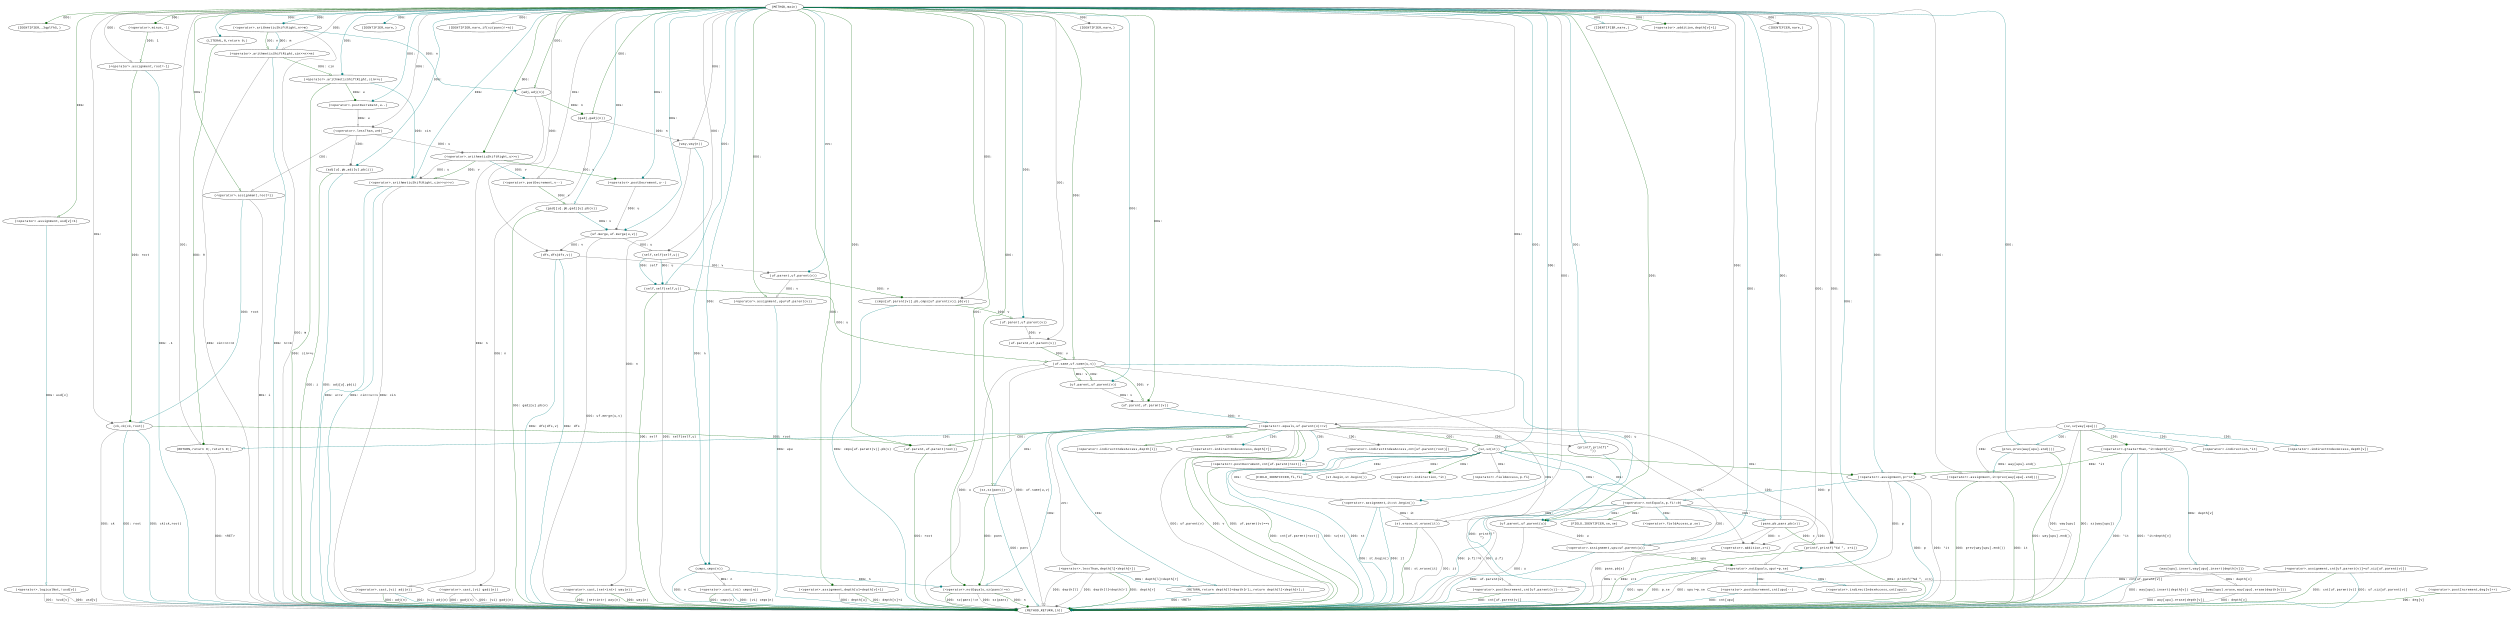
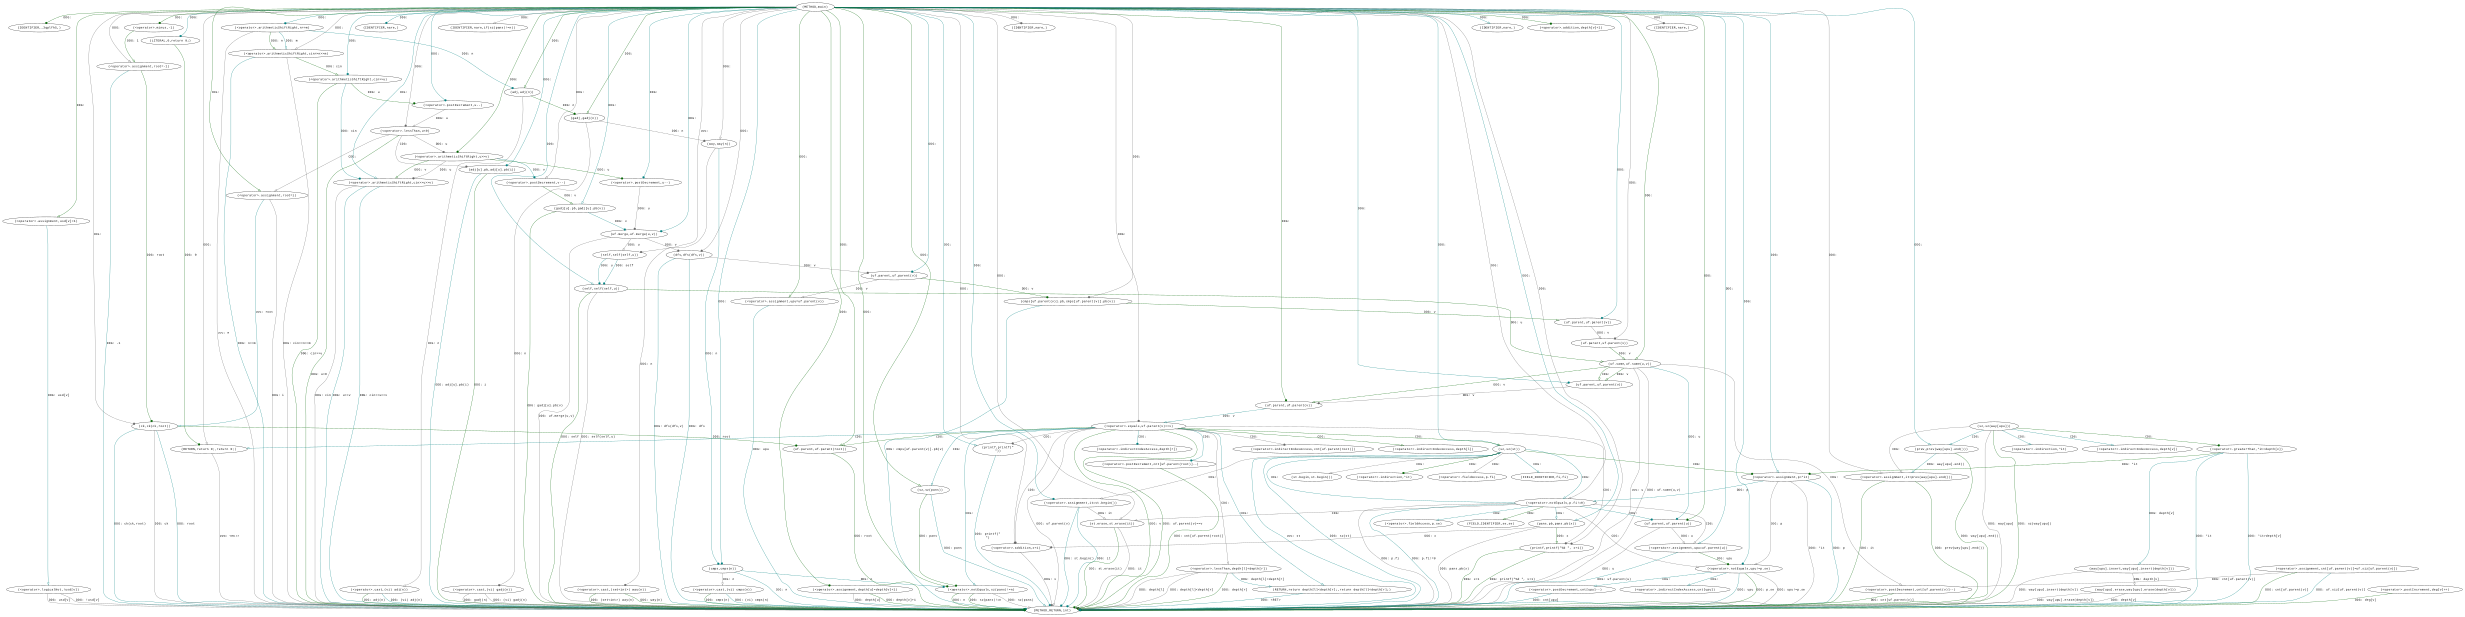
  digraph {
    fontname="Liberation Mono"
    node [fontname="Liberation Mono"]
    edge [arrowhead=onormal color=teal fontname="Liberation Mono"]
    n1 [label="(METHOD,main)"]
    n2 [label="(IDENTIFIER,_3qplfh5,)"]
    n3 [label="(<operator>.arithmeticShiftRight,cin>>n>>m)"]
    n4 [label="(<operator>.assignment,root=-1)"]
    n5 [label="(ck,ck(ck,root))"]
    n6 [label="(printf,printf(\"\n\"))"]
    n7 [label="(RETURN,return 0;,return 0;)"]
    n8 [label="(<operator>.arithmeticShiftRight,cin>>u)"]
    n9 [label="(<operator>.postDecrement,u--)"]
    n10 [label="(<operator>.arithmeticShiftRight,cin>>u>>v)"]
    n11 [label="(gadj[u].pb,gadj[u].pb(v))"]
    n12 [label="(<operator>.assignment,usd[v]=1)"]
    n13 [label="(IDENTIFIER,nare,)"]
    n14 [label="(<operator>.assignment,upu=uf.parent(v))"]
    n15 [label="(sz,sz(st))"]
    n16 [label="(<operator>.notEquals,sz(pans)!=n)"]
    n17 [label="(IDENTIFIER,nare,if(sz(pans)!=n))"]
    n18 [label="(printf,printf(\"%d \", x+1))"]
    n19 [label="(LITERAL,0,return 0;)"]
    n20 [label="(<operator>.arithmeticShiftRight,n>>m)"]
    n21 [label="(<operator>.minus,-1)"]
    n22 [label="(adj,adj(n))"]
    n23 [label="(<operator>.lessThan,u<0)"]
    n24 [label="(<operator>.assignment,root=i)"]
    n25 [label="(gadj,gadj(n))"]
    n26 [label="(<operator>.postDecrement,u--)"]
    n27 [label="(<operator>.postDecrement,v--)"]
    n28 [label="(uf.merge,uf.merge(u,v))"]
    n29 [label="(<operator>.assignment,depth[u]=depth[v]+1)"]
    n30 [label="(self,self(self,u))"]
    n31 [label="(dfs,dfs(dfs,v))"]
    n32 [label="(way,way(n))"]
    n33 [label="(self,self(self,u))"]
    n34 [label="(cmps,cmps(n))"]
    n35 [label="(cmps[uf.parent(v)].pb,cmps[uf.parent(v)].pb(v))"]
    n36 [label="(<operator>.assignment,it=st.begin())"]
    n37 [label="(<operator>.assignment,p=*it)"]
    n38 [label="(st.erase,st.erase(it))"]
    n39 [label="(adj[u].pb,adj[u].pb(i))"]
    n40 [label="(<operator>.arithmeticShiftRight,u>>v)"]
    n41 [label="(IDENTIFIER,nare,)"]
    n42 [label="(uf.parent,uf.parent(v))"]
    n43 [label="(<operator>.assignment,it=prev(way[upu].end()))"]
    n44 [label="(<operator>.equals,uf.parent(v)==v)"]
    n45 [label="(uf.parent,uf.parent(root))"]
    n46 [label="(<operator>.notEquals,p.fi!=0)"]
    n47 [label="(pans.pb,pans.pb(x))"]
    n48 [label="(sz,sz(pans))"]
    n49 [label="(<operator>.addition,x+1)"]
    n50 [label="(IDENTIFIER,nare,)"]
    n51 [label="(<operator>.addition,depth[v]+1)"]
    n52 [label="(uf.same,uf.same(u,v))"]
    n53 [label="(<operator>.assignment,upu=uf.parent(u))"]
    n54 [label="(prev,prev(way[upu].end()))"]
    n55 [label="(IDENTIFIER,nare,)"]
    n56 [label="(uf.parent,uf.parent(v))"]
    n57 [label="(uf.parent,uf.parent(v))"]
    n58 [label="(uf.parent,uf.parent(v))"]
    n59 [label="(<operator>.notEquals,upu!=p.se)"]
    n60 [label="(uf.parent,uf.parent(u))"]
    n61 [label="(uf.parent,uf.parent(v))"]
    n62 [label="(METHOD_RETURN,int)"]
    n63 [label="(<operator>.logicalNot,!usd[v])"]
    n64 [label="(st.begin,st.begin())"]
    n65 [label="(<operator>.indirection,*it)"]
    n66 [label="(<operator>.fieldAccess,p.fi)"]
    n67 [label="(FIELD_IDENTIFIER,fi,fi)"]
    n68 [label="(<operator>.cast,(vi) adj(n))"]
    n69 [label="(<operator>.cast,(vi) gadj(n))"]
    n70 [label="(<operator>.cast,(set<int>) way(n))"]
    n71 [label="(<operator>.cast,(vi) cmps(n))"]
    n72 [label="(<operator>.postDecrement,cnt[uf.parent(root)]--)"]
    n73 [label="(RETURN,return depth[l]<depth[r];,return depth[l]<depth[r];)"]
    n74 [label="(<operator>.lessThan,depth[l]<depth[r])"]
    n75 [label="(<operator>.indirectIndexAccess,cnt[uf.parent(root)])"]
    n76 [label="(<operator>.indirectIndexAccess,depth[l])"]
    n77 [label="(<operator>.indirectIndexAccess,depth[r])"]
    n78 [label="(<operator>.fieldAccess,p.se)"]
    n79 [label="(FIELD_IDENTIFIER,se,se)"]
    n80 [label="(<operator>.postDecrement,cnt[uf.parent(v)]--)"]
    n81 [label="(<operator>.postDecrement,cnt[upu]--)"]
    n82 [label="(<operator>.indirectIndexAccess,cnt[upu])"]
    n83 [label="(<operator>.postIncrement,deg[v]++)"]
    n84 [label="(way[upu].insert,way[upu].insert(depth[v]))"]
    n85 [label="(way[upu].erase,way[upu].erase(depth[v]))"]
    n86 [label="(sz,sz(way[upu]))"]
    n87 [label="(<operator>.greaterThan,*it>depth[v])"]
    n88 [label="(<operator>.indirection,*it)"]
    n89 [label="(<operator>.indirectIndexAccess,depth[v])"]
    n90 [label="(<operator>.assignment,cnt[uf.parent(v)]=uf.siz[uf.parent(v)])"]
    n1 -> n2 [arrowhead=dot color=darkgreen label="DDG: "]
    n1 -> n3 [color=gray40 label="DDG: "]
    n1 -> n4 [color=gray40 label="DDG: "]
    n1 -> n5 [arrowhead=dot color=gray40 label="DDG: "]
    n1 -> n6 [label="DDG: "]
    n1 -> n7 [color=gray40 label="DDG: "]
    n1 -> n8 [arrowhead=dot label="DDG: "]
    n1 -> n9 [arrowhead=dot label="DDG: "]
    n1 -> n10 [label="DDG: "]
    n1 -> n11 [label="DDG: "]
    n1 -> n12 [color=darkgreen label="DDG: "]
    n1 -> n13 [arrowhead=dot label="DDG: "]
    n1 -> n14 [color=darkgreen label="DDG: "]
    n1 -> n15 [label="DDG: "]
    n1 -> n16 [arrowhead=dot color=darkgreen label="DDG: "]
    n1 -> n17 [color=gray40 label="DDG: "]
    n1 -> n18 [arrowhead=dot color=gray40 label="DDG: "]
    n1 -> n19 [arrowhead=dot label="DDG: "]
    n1 -> n20 [arrowhead=dot label="DDG: "]
    n1 -> n21 [arrowhead=dot color=darkgreen label="DDG: "]
    n1 -> n22 [color=darkgreen label="DDG: "]
    n1 -> n23 [arrowhead=dot color=gray40 label="DDG: "]
    n1 -> n24 [color=darkgreen label="DDG: "]
    n1 -> n25 [color=darkgreen label="DDG: "]
    n1 -> n26 [arrowhead=dot label="DDG: "]
    n1 -> n27 [color=gray40 label="DDG: "]
    n1 -> n28 [arrowhead=dot label="DDG: "]
    n1 -> n29 [arrowhead=dot color=darkgreen label="DDG: "]
    n1 -> n30 [arrowhead=dot color=gray40 label="DDG: "]
    n1 -> n31 [arrowhead=dot color=gray40 label="DDG: "]
    n1 -> n32 [color=gray40 label="DDG: "]
    n1 -> n33 [label="DDG: "]
    n1 -> n34 [arrowhead=dot label="DDG: "]
    n1 -> n35 [arrowhead=dot color=gray40 label="DDG: "]
    n1 -> n36 [arrowhead=dot label="DDG: "]
    n1 -> n37 [label="DDG: "]
    n1 -> n38 [color=gray40 label="DDG: "]
    n1 -> n39 [arrowhead=dot label="DDG: "]
    n1 -> n40 [arrowhead=dot color=darkgreen label="DDG: "]
    n1 -> n41 [arrowhead=dot color=gray40 label="DDG: "]
    n1 -> n42 [arrowhead=dot label="DDG: "]
    n1 -> n43 [color=gray40 label="DDG: "]
    n1 -> n44 [arrowhead=dot color=gray40 label="DDG: "]
    n1 -> n45 [color=darkgreen label="DDG: "]
    n1 -> n46 [color=gray40 label="DDG: "]
    n1 -> n47 [label="DDG: "]
    n1 -> n48 [color=darkgreen label="DDG: "]
    n1 -> n49 [arrowhead=dot color=gray40 label="DDG: "]
    n1 -> n50 [label="DDG: "]
    n1 -> n51 [arrowhead=dot color=darkgreen label="DDG: "]
    n1 -> n52 [color=darkgreen label="DDG: "]
    n1 -> n53 [label="DDG: "]
    n1 -> n54 [label="DDG: "]
    n1 -> n55 [arrowhead=dot color=gray40 label="DDG: "]
    n1 -> n56 [arrowhead=dot label="DDG: "]
    n1 -> n57 [arrowhead=dot color=gray40 label="DDG: "]
    n1 -> n58 [arrowhead=dot color=darkgreen label="DDG: "]
    n1 -> n59 [arrowhead=dot label="DDG: "]
    n1 -> n60 [arrowhead=dot color=darkgreen label="DDG: "]
    n1 -> n61 [arrowhead=dot label="DDG: "]
    n3 -> n8 [color=darkgreen label="DDG: cin"]
    n3 -> n62 [label="DDG: n>>m"]
    n3 -> n62 [arrowhead=dot color=gray40 label="DDG: cin>>n>>m"]
    n4 -> n5 [arrowhead=dot color=darkgreen label="DDG: root"]
    n4 -> n62 [arrowhead=dot label="DDG: -1"]
    n5 -> n45 [arrowhead=dot color=darkgreen label="DDG: root"]
    n5 -> n62 [label="DDG: root"]
    n5 -> n62 [arrowhead=dot label="DDG: ck(ck,root)"]
    n5 -> n62 [color=gray40 label="DDG: ck"]
    n6 -> n62 [arrowhead=dot label="DDG: printf(\"\n\")"]
    n7 -> n62 [color=gray40 label="DDG: <RET>"]
    n8 -> n9 [arrowhead=dot color=darkgreen label="DDG: u"]
    n8 -> n10 [arrowhead=dot label="DDG: cin"]
    n8 -> n62 [color=darkgreen label="DDG: cin>>u"]
    n9 -> n23 [color=gray40 label="DDG: u"]
    n10 -> n62 [arrowhead=dot color=gray40 label="DDG: cin"]
    n10 -> n62 [label="DDG: u>>v"]
    n10 -> n62 [label="DDG: cin>>u>>v"]
    n11 -> n28 [arrowhead=dot label="DDG: v"]
    n11 -> n62 [color=darkgreen label="DDG: gadj[u].pb(v)"]
    n12 -> n63 [label="DDG: usd[v]"]
    n14 -> n62 [arrowhead=dot label="DDG: upu"]
    n15 -> n36 [color=gray40 label="CDG: "]
    n15 -> n37 [arrowhead=dot color=darkgreen label="CDG: "]
    n15 -> n46 [label="CDG: "]
    n15 -> n62 [arrowhead=dot label="DDG: st"]
    n15 -> n62 [label="DDG: sz(st)"]
    n15 -> n64 [color=gray40 label="CDG: "]
    n15 -> n65 [arrowhead=dot color=darkgreen label="CDG: "]
    n15 -> n66 [color=gray40 label="CDG: "]
    n15 -> n67 [label="CDG: "]
    n16 -> n62 [color=gray40 label="DDG: sz(pans)"]
    n16 -> n62 [arrowhead=dot color=darkgreen label="DDG: n"]
    n16 -> n62 [arrowhead=dot color=darkgreen label="DDG: sz(pans)!=n"]
    n18 -> n62 [color=darkgreen label="DDG: x+1"]
    n18 -> n62 [arrowhead=dot color=darkgreen label="DDG: printf(\"%d \", x+1)"]
    n19 -> n7 [arrowhead=dot color=darkgreen label="DDG: 0"]
    n20 -> n3 [color=darkgreen label="DDG: n"]
    n20 -> n3 [label="DDG: m"]
    n20 -> n22 [arrowhead=dot label="DDG: n"]
    n20 -> n62 [arrowhead=dot color=gray40 label="DDG: m"]
    n21 -> n4 [color=darkgreen label="DDG: 1"]
    n22 -> n25 [arrowhead=dot color=darkgreen label="DDG: n"]
    n22 -> n68 [color=gray40 label="DDG: n"]
    n23 -> n24 [color=gray40 label="CDG: "]
    n23 -> n39 [arrowhead=dot color=gray40 label="CDG: "]
    n23 -> n40 [arrowhead=dot color=gray40 label="DDG: u"]
+   n23 -> n62 [arrowhead=dot color=darkgreen label="DDG: u<0"]
    n24 -> n5 [label="DDG: root"]
    n24 -> n62 [arrowhead=dot color=gray40 label="DDG: i"]
    n25 -> n32 [arrowhead=dot color=gray40 label="DDG: n"]
    n25 -> n69 [arrowhead=dot color=gray40 label="DDG: n"]
    n26 -> n28 [arrowhead=dot color=gray40 label="DDG: u"]
    n27 -> n11 [color=darkgreen label="DDG: v"]
    n28 -> n30 [color=gray40 label="DDG: u"]
    n28 -> n31 [arrowhead=dot color=gray40 label="DDG: v"]
    n28 -> n62 [arrowhead=dot color=gray40 label="DDG: uf.merge(u,v)"]
    n29 -> n62 [arrowhead=dot color=gray40 label="DDG: depth[u]"]
    n29 -> n62 [color=darkgreen label="DDG: depth[v]+1"]
    n30 -> n33 [arrowhead=dot label="DDG: self"]
    n30 -> n33 [arrowhead=dot label="DDG: u"]
    n31 -> n42 [arrowhead=dot color=gray40 label="DDG: v"]
    n31 -> n62 [arrowhead=dot label="DDG: dfs(dfs,v)"]
    n31 -> n62 [label="DDG: dfs"]
    n32 -> n34 [arrowhead=dot label="DDG: n"]
    n32 -> n70 [arrowhead=dot color=gray40 label="DDG: n"]
    n33 -> n52 [color=darkgreen label="DDG: u"]
    n33 -> n62 [arrowhead=dot color=darkgreen label="DDG: self"]
    n33 -> n62 [color=gray40 label="DDG: self(self,u)"]
    n34 -> n16 [arrowhead=dot label="DDG: n"]
    n34 -> n62 [label="DDG: n"]
    n34 -> n71 [color=gray40 label="DDG: n"]
    n35 -> n56 [color=darkgreen label="DDG: v"]
    n35 -> n62 [arrowhead=dot label="DDG: cmps[uf.parent(v)].pb(v)"]
    n36 -> n38 [color=gray40 label="DDG: it"]
    n36 -> n62 [arrowhead=dot label="DDG: it"]
    n36 -> n62 [arrowhead=dot label="DDG: st.begin()"]
    n37 -> n46 [label="DDG: p"]
    n37 -> n59 [color=gray40 label="DDG: p"]
    n37 -> n62 [arrowhead=dot label="DDG: p"]
    n37 -> n62 [arrowhead=dot color=gray40 label="DDG: *it"]
    n38 -> n62 [arrowhead=dot color=gray40 label="DDG: it"]
    n38 -> n62 [arrowhead=dot color=darkgreen label="DDG: st.erase(it)"]
    n39 -> n62 [color=darkgreen label="DDG: i"]
    n39 -> n62 [label="DDG: adj[u].pb(i)"]
    n40 -> n10 [color=darkgreen label="DDG: v"]
    n40 -> n10 [arrowhead=dot color=gray40 label="DDG: u"]
    n40 -> n26 [arrowhead=dot color=darkgreen label="DDG: u"]
    n40 -> n27 [arrowhead=dot label="DDG: v"]
    n42 -> n14 [color=gray40 label="DDG: v"]
    n42 -> n35 [arrowhead=dot color=darkgreen label="DDG: v"]
    n43 -> n62 [arrowhead=dot color=darkgreen label="DDG: it"]
    n43 -> n62 [arrowhead=dot color=darkgreen label="DDG: prev(way[upu].end())"]
    n44 -> n6 [arrowhead=dot color=gray40 label="CDG: "]
    n44 -> n7 [label="CDG: "]
    n44 -> n15 [color=darkgreen label="CDG: "]
    n44 -> n16 [label="CDG: "]
    n44 -> n18 [arrowhead=dot color=gray40 label="CDG: "]
    n44 -> n45 [color=darkgreen label="CDG: "]
    n44 -> n48 [label="CDG: "]
    n44 -> n49 [arrowhead=dot color=gray40 label="CDG: "]
    n44 -> n62 [color=gray40 label="DDG: uf.parent(v)"]
    n44 -> n62 [arrowhead=dot color=darkgreen label="DDG: v"]
    n44 -> n62 [color=darkgreen label="DDG: uf.parent(v)==v"]
    n44 -> n72 [arrowhead=dot label="CDG: "]
    n44 -> n73 [label="CDG: "]
    n44 -> n74 [color=gray40 label="CDG: "]
    n44 -> n75 [arrowhead=dot color=gray40 label="CDG: "]
    n44 -> n76 [color=darkgreen label="CDG: "]
    n44 -> n77 [arrowhead=dot label="CDG: "]
    n45 -> n62 [color=darkgreen label="DDG: root"]
    n46 -> n15 [label="CDG: "]
    n46 -> n38 [color=gray40 label="CDG: "]
    n46 -> n47 [label="CDG: "]
    n46 -> n53 [color=gray40 label="CDG: "]
    n46 -> n59 [color=gray40 label="CDG: "]
    n46 -> n60 [arrowhead=dot label="CDG: "]
    n46 -> n62 [color=gray40 label="DDG: p.fi"]
    n46 -> n62 [label="DDG: p.fi!=0"]
    n46 -> n78 [label="CDG: "]
    n46 -> n79 [color=darkgreen label="CDG: "]
    n47 -> n18 [color=darkgreen label="DDG: x"]
    n47 -> n49 [arrowhead=dot color=gray40 label="DDG: x"]
    n47 -> n62 [color=gray40 label="DDG: pans.pb(x)"]
    n48 -> n16 [arrowhead=dot color=darkgreen label="DDG: pans"]
    n48 -> n62 [label="DDG: pans"]
    n49 -> n62 [arrowhead=dot color=gray40 label="DDG: x"]
    n52 -> n58 [color=darkgreen label="DDG: v"]
    n52 -> n60 [arrowhead=dot label="DDG: u"]
    n52 -> n61 [color=darkgreen label="DDG: v"]
    n52 -> n61 [color=darkgreen label="CDG: "]
    n52 -> n62 [color=gray40 label="DDG: u"]
    n52 -> n62 [color=gray40 label="DDG: uf.same(u,v)"]
    n52 -> n80 [color=gray40 label="CDG: "]
    n53 -> n59 [arrowhead=dot color=darkgreen label="DDG: upu"]
    n53 -> n62 [label="DDG: uf.parent(u)"]
    n54 -> n43 [label="DDG: way[upu].end()"]
    n54 -> n62 [arrowhead=dot color=darkgreen label="DDG: way[upu].end()"]
    n56 -> n57 [color=gray40 label="DDG: v"]
    n57 -> n52 [color=darkgreen label="DDG: v"]
    n58 -> n44 [label="DDG: v"]
    n59 -> n62 [arrowhead=dot label="DDG: upu"]
    n59 -> n62 [color=darkgreen label="DDG: p.se"]
    n59 -> n62 [color=gray40 label="DDG: upu!=p.se"]
    n59 -> n81 [label="CDG: "]
    n59 -> n82 [label="CDG: "]
    n60 -> n53 [color=gray40 label="DDG: u"]
    n60 -> n62 [arrowhead=dot color=gray40 label="DDG: u"]
    n61 -> n58 [arrowhead=dot color=gray40 label="DDG: v"]
    n63 -> n62 [color=gray40 label="DDG: usd[v]"]
    n63 -> n62 [arrowhead=dot color=gray40 label="DDG: !usd[v]"]
    n68 -> n62 [color=darkgreen label="DDG: adj(n)"]
    n68 -> n62 [label="DDG: (vi) adj(n)"]
    n69 -> n62 [arrowhead=dot color=gray40 label="DDG: gadj(n)"]
    n69 -> n62 [arrowhead=dot color=gray40 label="DDG: (vi) gadj(n)"]
    n70 -> n62 [arrowhead=dot color=darkgreen label="DDG: way(n)"]
    n70 -> n62 [arrowhead=dot color=darkgreen label="DDG: (set<int>) way(n)"]
    n71 -> n62 [color=darkgreen label="DDG: cmps(n)"]
    n71 -> n62 [label="DDG: (vi) cmps(n)"]
    n72 -> n62 [arrowhead=dot color=darkgreen label="DDG: cnt[uf.parent(root)]"]
    n73 -> n62 [label="DDG: <RET>"]
    n74 -> n62 [color=gray40 label="DDG: depth[l]"]
    n74 -> n62 [arrowhead=dot color=darkgreen label="DDG: depth[r]"]
    n74 -> n62 [arrowhead=dot color=gray40 label="DDG: depth[l]<depth[r]"]
    n74 -> n73 [label="DDG: depth[l]<depth[r]"]
    n80 -> n62 [color=darkgreen label="DDG: cnt[uf.parent(v)]"]
    n81 -> n62 [arrowhead=dot label="DDG: cnt[upu]"]
    n83 -> n62 [color=darkgreen label="DDG: deg[v]"]
    n84 -> n62 [arrowhead=dot color=gray40 label="DDG: way[upu].insert(depth[v])"]
    n84 -> n85 [color=gray40 label="DDG: depth[v]"]
    n85 -> n62 [color=gray40 label="DDG: depth[v]"]
    n85 -> n62 [arrowhead=dot color=gray40 label="DDG: way[upu].erase(depth[v])"]
    n86 -> n43 [color=gray40 label="CDG: "]
    n86 -> n54 [label="CDG: "]
    n86 -> n62 [color=gray40 label="DDG: way[upu]"]
    n86 -> n62 [color=darkgreen label="DDG: sz(way[upu])"]
    n86 -> n87 [arrowhead=dot color=darkgreen label="CDG: "]
    n86 -> n88 [label="CDG: "]
    n86 -> n89 [label="CDG: "]
    n87 -> n37 [arrowhead=dot color=darkgreen label="DDG: *it"]
    n87 -> n62 [arrowhead=dot label="DDG: *it"]
    n87 -> n62 [label="DDG: *it>depth[v]"]
    n87 -> n84 [label="DDG: depth[v]"]
    n90 -> n62 [color=darkgreen label="DDG: cnt[uf.parent(v)]"]
    n90 -> n62 [arrowhead=dot label="DDG: uf.siz[uf.parent(v)]"]
    n90 -> n80 [color=gray40 label="DDG: cnt[uf.parent(v)]"]
  }
